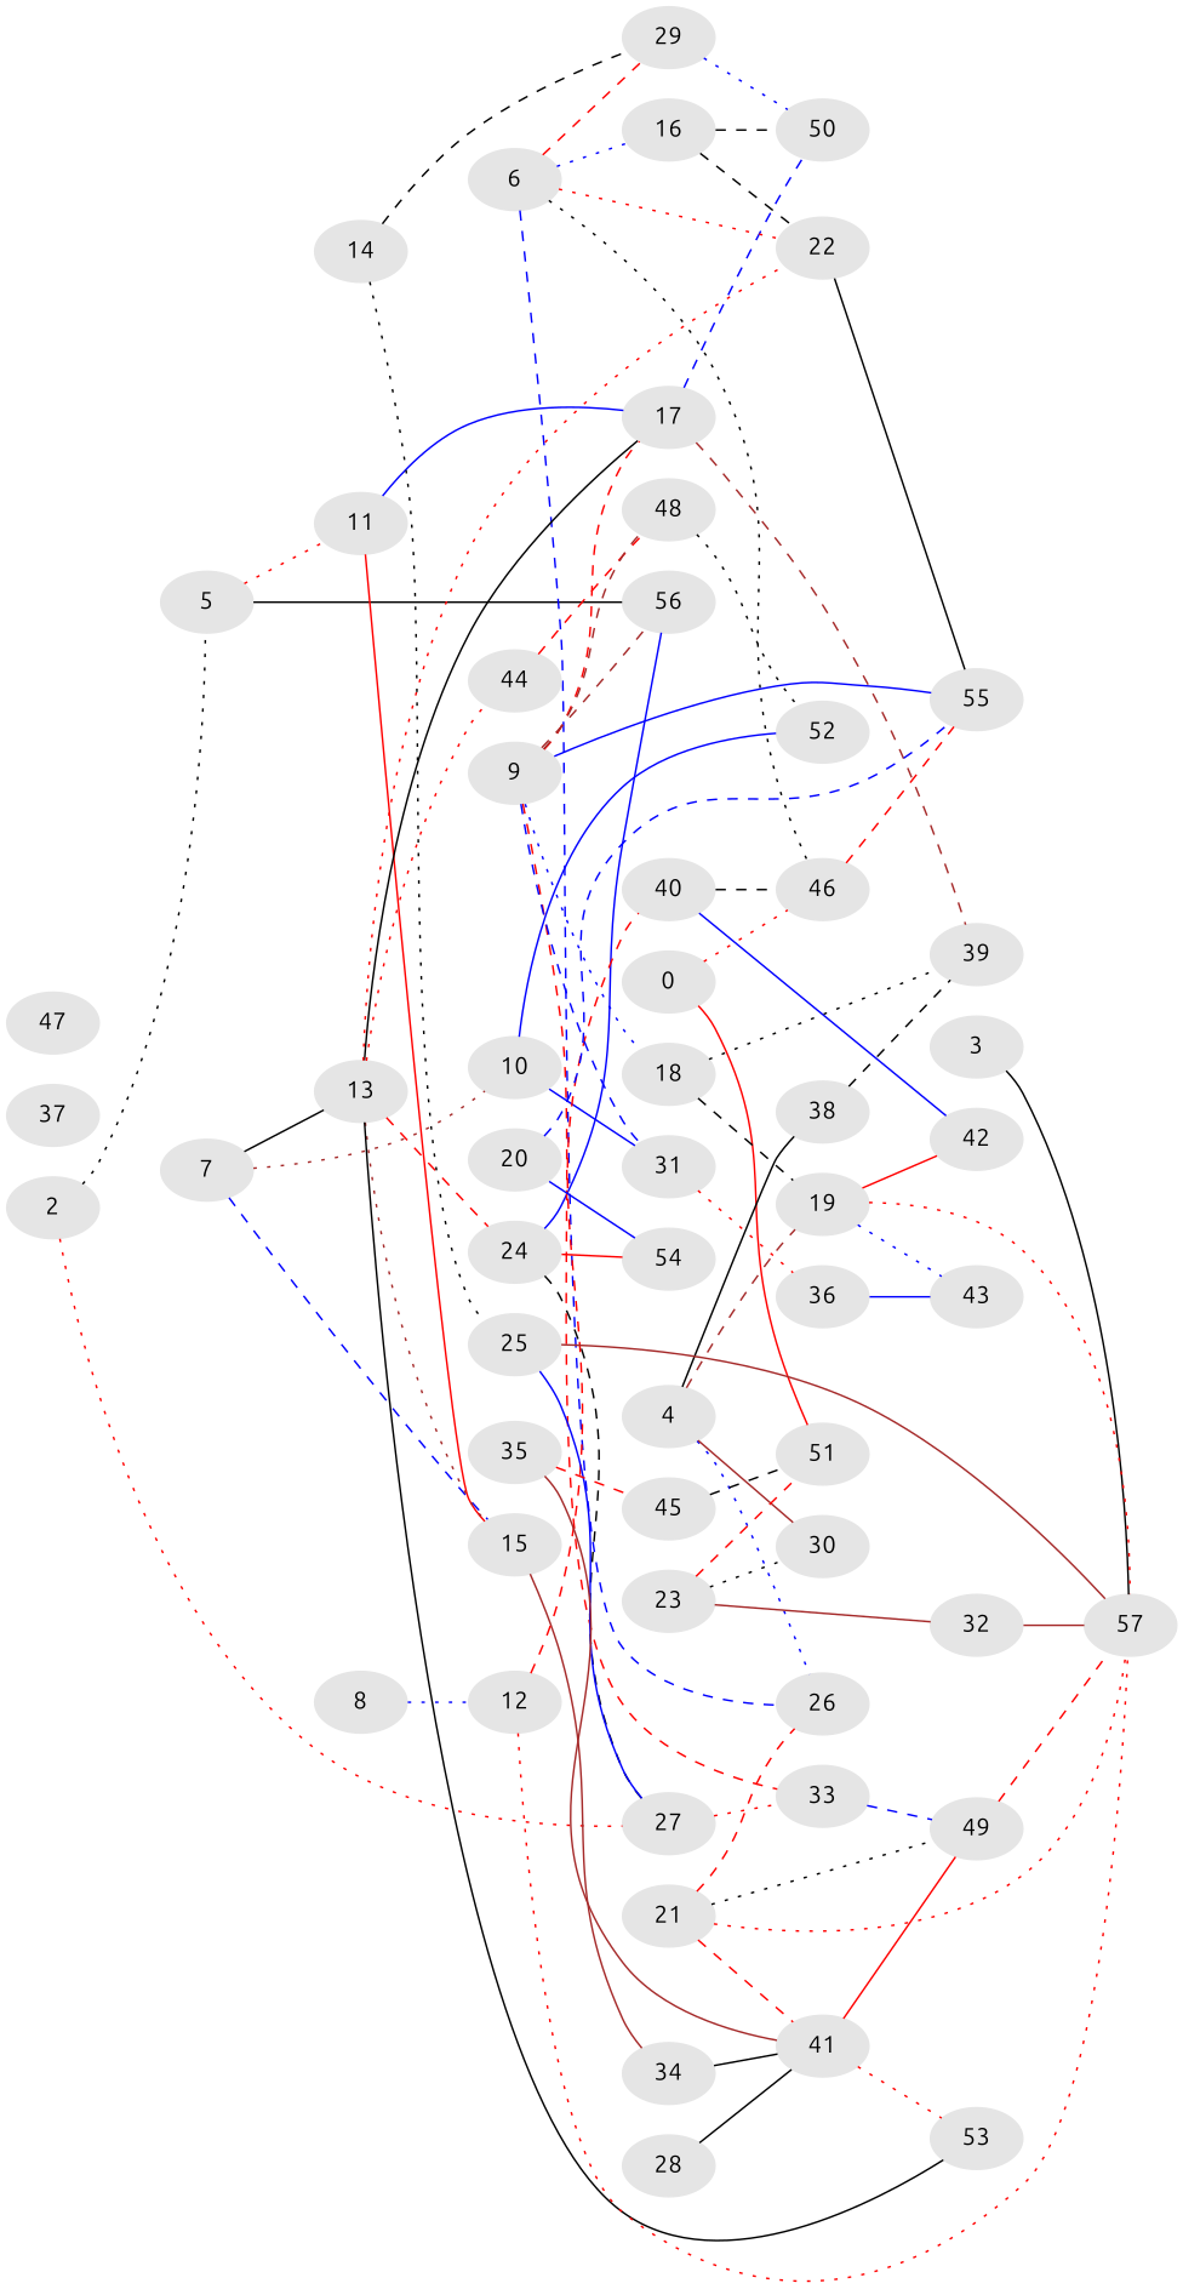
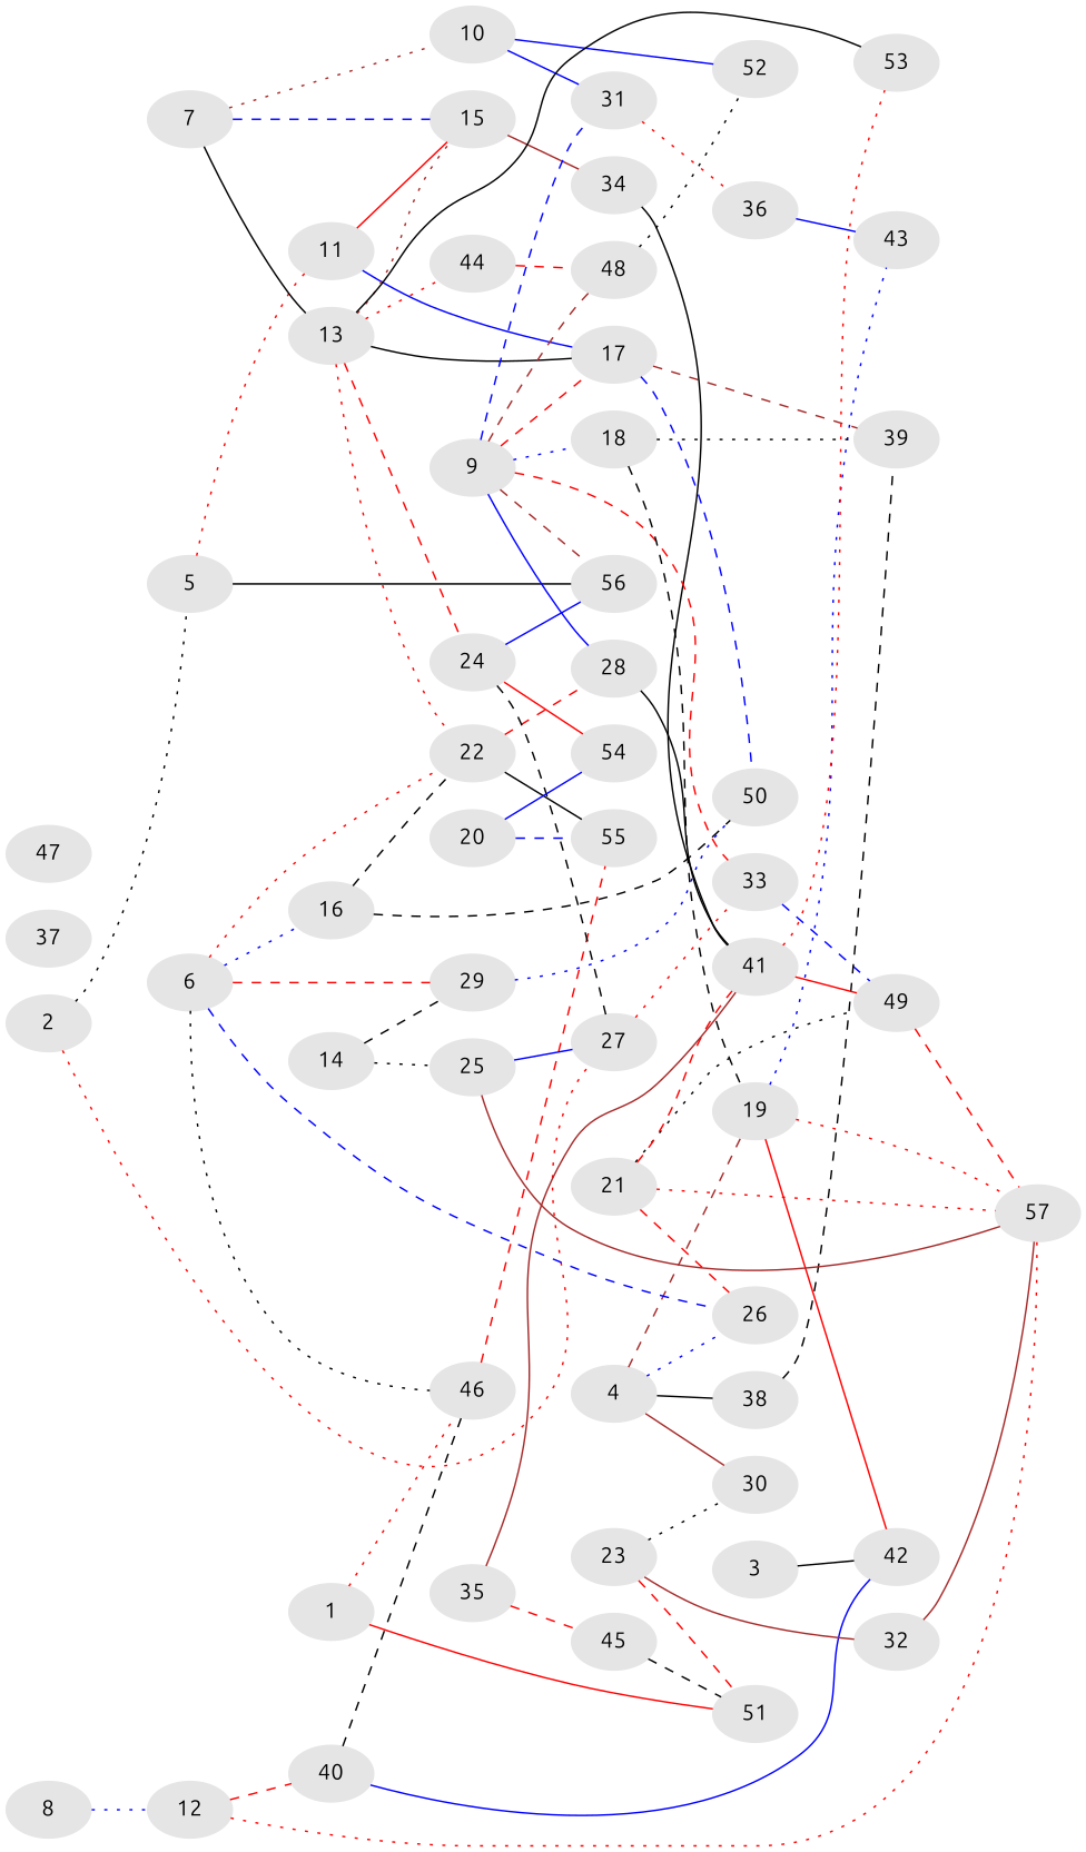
  graph {
    fontname=Ubuntu
    rankdir=LR
    node [color=gray90 fontname=Ubuntu style=filled]
    edge [color=red fontname=Ubuntu style=dashed]
-   1 [label=0]
+   1
    46
    51
    55
    2
    5
    27
    11
    56
    33
    3
    57
    4
    19
    26
    30
    38
    42
    43
    39
    15
    17
    6
    16
    22
    29
    50
    28
    7
    10
    13
    31
    52
    24
    44
    53
    34
    8
    12
    40
    9
    18
    48
    36
    49
    54
    14
    25
    41
    20
    21
    23
    32
    35
    45
    37
    47
    1 -- 46 [style=dotted]
    1 -- 51 [style=solid]
    46 -- 55
    2 -- 5 [color=black style=dotted]
    2 -- 27 [style=dotted]
    5 -- 11 [style=dotted]
    5 -- 56 [color=black style=solid]
    27 -- 33 [style=dotted]
    11 -- 15 [style=solid]
    11 -- 17 [color=blue style=solid]
    33 -- 49 [color=blue]
-   3 -- 57 [color=black style=solid]
+   3 -- 42 [color=black style=solid]
    4 -- 19 [color=brown]
    4 -- 26 [color=blue style=dotted]
    4 -- 30 [color=brown style=solid]
    4 -- 38 [color=black style=solid]
    19 -- 57 [style=dotted]
    19 -- 42 [style=solid]
    19 -- 43 [color=blue style=dotted]
    38 -- 39 [color=black]
    15 -- 34 [color=brown style=solid]
    17 -- 39 [color=brown]
    17 -- 50 [color=blue]
    6 -- 46 [color=black style=dotted]
    6 -- 26 [color=blue]
    6 -- 16 [color=blue style=dotted]
    6 -- 22 [style=dotted]
    6 -- 29
    16 -- 22 [color=black]
    16 -- 50 [color=black]
    22 -- 55 [color=black style=solid]
+   22 -- 28
    29 -- 50 [color=blue style=dotted]
    28 -- 41 [color=black style=solid]
    7 -- 15 [color=blue]
    7 -- 10 [color=brown style=dotted]
    7 -- 13 [color=black style=solid]
    10 -- 31 [color=blue style=solid]
    10 -- 52 [color=blue style=solid]
    13 -- 15 [color=brown style=dotted]
    13 -- 17 [color=black style=solid]
    13 -- 22 [style=dotted]
    13 -- 24
    13 -- 44 [style=dotted]
    13 -- 53 [color=black style=solid]
    31 -- 36 [style=dotted]
    24 -- 27 [color=black]
    24 -- 56 [color=blue style=solid]
    24 -- 54 [style=solid]
    44 -- 48
    34 -- 41 [color=black style=solid]
    8 -- 12 [color=blue style=dotted]
    12 -- 57 [style=dotted]
    12 -- 40
    40 -- 46 [color=black]
    40 -- 42 [color=blue style=solid]
-   9 -- 55 [color=blue style=solid]
+   9 -- 28 [color=blue style=solid]
    9 -- 56 [color=brown]
    9 -- 33
    9 -- 17
    9 -- 31 [color=blue]
    9 -- 18 [color=blue style=dotted]
    9 -- 48 [color=brown]
    18 -- 19 [color=black]
    18 -- 39 [color=black style=dotted]
    48 -- 52 [color=black style=dotted]
    36 -- 43 [color=blue style=solid]
    49 -- 57
    14 -- 29 [color=black]
    14 -- 25 [color=black style=dotted]
    25 -- 27 [color=blue style=solid]
    25 -- 57 [color=brown style=solid]
    41 -- 53 [style=dotted]
    41 -- 49 [style=solid]
    20 -- 55 [color=blue]
    20 -- 54 [color=blue style=solid]
    21 -- 57 [style=dotted]
    21 -- 26
    21 -- 49 [color=black style=dotted]
    21 -- 41
    23 -- 51
    23 -- 30 [color=black style=dotted]
    23 -- 32 [color=brown style=solid]
    32 -- 57 [color=brown style=solid]
    35 -- 41 [color=brown style=solid]
    35 -- 45
    45 -- 51 [color=black]
  }
